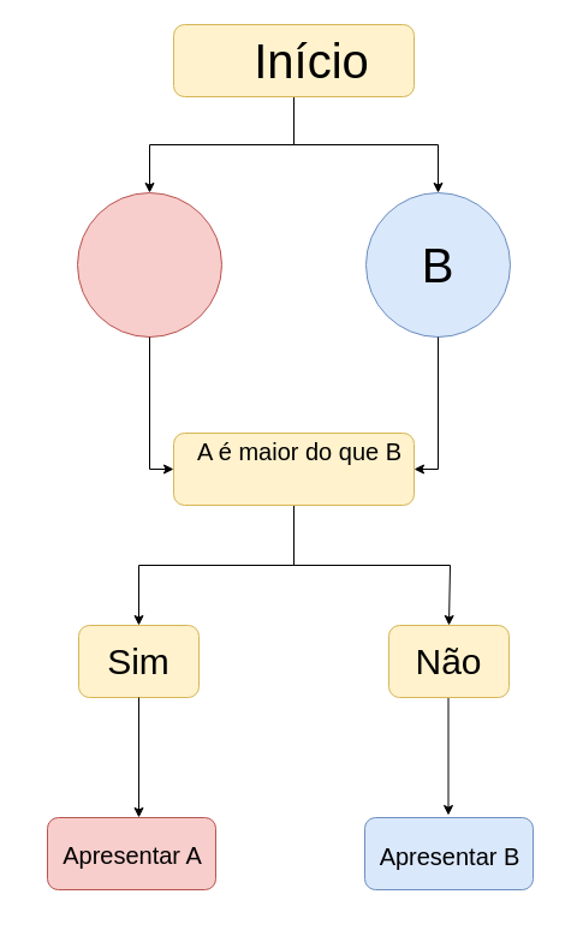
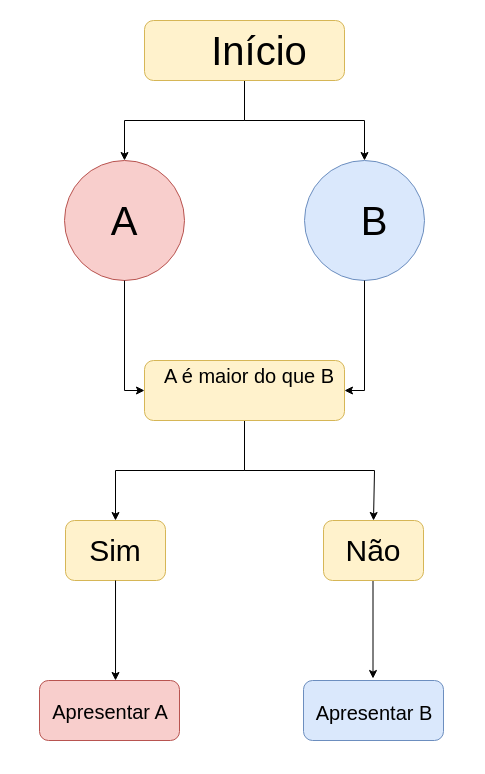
  <mxCell id="0" />
  <mxCell id="1" parent="0" />
  <mxCell id="2" value="" style="rounded=1;whiteSpace=wrap;html=1;fontSize=20;fillColor=#dae8fc;strokeColor=#6c8ebf;" vertex="1" parent="1"><mxGeometry x="303" y="680" width="140" height="60" as="geometry" /></mxCell>
  <mxCell id="3" value="" style="group;fontSize=20;" vertex="1" connectable="0" parent="1"><mxGeometry x="284.5" y="618" width="155" height="120" as="geometry" /></mxCell>
  <mxCell id="4" value="&lt;font style=&quot;font-size: 20px&quot;&gt;Apresentar B&lt;br&gt;&lt;/font&gt;" style="text;html=1;align=center;verticalAlign=middle;whiteSpace=wrap;rounded=0;fontSize=40;" vertex="1" parent="3"><mxGeometry x="23" y="60" width="132" height="54" as="geometry" /></mxCell>
  <mxCell id="5" style="edgeStyle=orthogonalEdgeStyle;rounded=0;orthogonalLoop=1;jettySize=auto;html=1;entryX=0.538;entryY=0.214;entryDx=0;entryDy=0;entryPerimeter=0;fontSize=20;" edge="1" parent="3"><mxGeometry relative="1" as="geometry"><mxPoint x="87.996" y="-39.98" as="sourcePoint" /><mxPoint x="87.996" y="59.996" as="targetPoint" /></mxGeometry></mxCell>
  <mxCell id="6" value="" style="rounded=1;whiteSpace=wrap;html=1;fontSize=20;fillColor=#f8cecc;strokeColor=#b85450;" vertex="1" parent="1"><mxGeometry x="39" y="680" width="140" height="60" as="geometry" /></mxCell>
  <mxCell id="7" value="" style="group" vertex="1" connectable="0" parent="1"><mxGeometry x="304" y="160" width="120" height="120" as="geometry" /></mxCell>
  <mxCell id="8" value="" style="ellipse;whiteSpace=wrap;html=1;aspect=fixed;fillColor=#dae8fc;strokeColor=#6c8ebf;" vertex="1" parent="7"><mxGeometry width="120" height="120" as="geometry" /></mxCell>
- <mxCell id="9" value="B" style="text;html=1;align=center;verticalAlign=middle;whiteSpace=wrap;rounded=0;fontSize=40;" vertex="1" parent="7"><mxGeometry x="18" y="18" width="84" height="84" as="geometry" /></mxCell>
+ <mxCell id="9" value="B" style="text;html=1;align=center;verticalAlign=middle;whiteSpace=wrap;rounded=0;fontSize=40;" vertex="1" parent="7"><mxGeometry x="28" y="18" width="84" height="84" as="geometry" /></mxCell>
  <mxCell id="10" value="" style="group" vertex="1" connectable="0" parent="1"><mxGeometry x="64" y="160" width="120" height="120" as="geometry" /></mxCell>
  <mxCell id="11" value="" style="ellipse;whiteSpace=wrap;html=1;aspect=fixed;fillColor=#f8cecc;strokeColor=#b85450;" vertex="1" parent="10"><mxGeometry width="120" height="120" as="geometry" /></mxCell>
+ <mxCell id="12" value="A" style="text;html=1;align=center;verticalAlign=middle;whiteSpace=wrap;rounded=0;fontSize=40;" vertex="1" parent="10"><mxGeometry x="18" y="18" width="84" height="84" as="geometry" /></mxCell>
  <mxCell id="13" style="edgeStyle=orthogonalEdgeStyle;rounded=0;orthogonalLoop=1;jettySize=auto;html=1;entryX=0.5;entryY=0;entryDx=0;entryDy=0;fontSize=40;" edge="1" parent="1" source="15" target="11"><mxGeometry relative="1" as="geometry" /></mxCell>
  <mxCell id="14" style="edgeStyle=orthogonalEdgeStyle;rounded=0;orthogonalLoop=1;jettySize=auto;html=1;entryX=0.5;entryY=0;entryDx=0;entryDy=0;fontSize=40;" edge="1" parent="1" source="15" target="8"><mxGeometry relative="1" as="geometry" /></mxCell>
  <mxCell id="15" value="" style="rounded=1;whiteSpace=wrap;html=1;fontSize=40;fillColor=#fff2cc;strokeColor=#d6b656;" vertex="1" parent="1"><mxGeometry x="144" y="20" width="200" height="60" as="geometry" /></mxCell>
  <mxCell id="16" value="Início" style="text;html=1;strokeColor=none;fillColor=none;align=center;verticalAlign=middle;whiteSpace=wrap;rounded=0;fontSize=40;" vertex="1" parent="1"><mxGeometry x="224" y="40" width="70" height="20" as="geometry" /></mxCell>
  <mxCell id="17" style="edgeStyle=orthogonalEdgeStyle;rounded=0;orthogonalLoop=1;jettySize=auto;html=1;fontSize=20;entryX=0.5;entryY=0;entryDx=0;entryDy=0;" edge="1" parent="1" source="19" target="25"><mxGeometry relative="1" as="geometry"><mxPoint x="164" y="520" as="targetPoint" /></mxGeometry></mxCell>
  <mxCell id="18" style="edgeStyle=orthogonalEdgeStyle;rounded=0;orthogonalLoop=1;jettySize=auto;html=1;fontSize=20;entryX=0.5;entryY=0;entryDx=0;entryDy=0;" edge="1" parent="1" source="19" target="29"><mxGeometry relative="1" as="geometry"><mxPoint x="324" y="520" as="targetPoint" /><Array as="points"><mxPoint x="244" y="470" /><mxPoint x="374" y="470" /></Array></mxGeometry></mxCell>
  <mxCell id="19" value="" style="rounded=1;whiteSpace=wrap;html=1;fontSize=40;fillColor=#fff2cc;strokeColor=#d6b656;" vertex="1" parent="1"><mxGeometry x="144" y="360" width="200" height="60" as="geometry" /></mxCell>
  <mxCell id="20" value="A é maior do que B" style="text;html=1;strokeColor=none;fillColor=none;align=center;verticalAlign=middle;whiteSpace=wrap;rounded=0;fontSize=20;spacing=2;" vertex="1" parent="1"><mxGeometry x="159" y="365" width="180" height="20" as="geometry" /></mxCell>
  <mxCell id="21" style="edgeStyle=orthogonalEdgeStyle;rounded=0;orthogonalLoop=1;jettySize=auto;html=1;fontSize=20;entryX=0;entryY=0.5;entryDx=0;entryDy=0;" edge="1" parent="1" source="11" target="19"><mxGeometry relative="1" as="geometry"><mxPoint x="84" y="370" as="targetPoint" /></mxGeometry></mxCell>
  <mxCell id="22" style="edgeStyle=orthogonalEdgeStyle;rounded=0;orthogonalLoop=1;jettySize=auto;html=1;entryX=1;entryY=0.5;entryDx=0;entryDy=0;fontSize=20;" edge="1" parent="1" source="8" target="19"><mxGeometry relative="1" as="geometry" /></mxCell>
  <mxCell id="23" value="" style="group" vertex="1" connectable="0" parent="1"><mxGeometry x="20" y="520" width="180" height="60" as="geometry" /></mxCell>
  <mxCell id="24" value="" style="group" vertex="1" connectable="0" parent="23"><mxGeometry width="180" height="60" as="geometry" /></mxCell>
  <mxCell id="25" value="" style="rounded=1;whiteSpace=wrap;html=1;fontSize=40;fillColor=#fff2cc;strokeColor=#d6b656;" vertex="1" parent="24"><mxGeometry x="45" width="100" height="60" as="geometry" /></mxCell>
  <mxCell id="26" value="Sim" style="text;html=1;strokeColor=none;fillColor=none;align=center;verticalAlign=middle;whiteSpace=wrap;rounded=0;fontSize=30;spacing=2;" vertex="1" parent="24"><mxGeometry x="5" y="20" width="180" height="20" as="geometry" /></mxCell>
  <mxCell id="27" value="" style="group" vertex="1" connectable="0" parent="1"><mxGeometry x="283" y="520" width="180" height="60" as="geometry" /></mxCell>
  <mxCell id="28" value="" style="group" vertex="1" connectable="0" parent="27"><mxGeometry width="180" height="60" as="geometry" /></mxCell>
  <mxCell id="29" value="" style="rounded=1;whiteSpace=wrap;html=1;fontSize=40;fillColor=#fff2cc;strokeColor=#d6b656;" vertex="1" parent="28"><mxGeometry x="40" width="100" height="60" as="geometry" /></mxCell>
  <mxCell id="30" value="Não" style="text;html=1;strokeColor=none;fillColor=none;align=center;verticalAlign=middle;whiteSpace=wrap;rounded=0;fontSize=30;spacing=2;" vertex="1" parent="28"><mxGeometry y="20" width="180" height="20" as="geometry" /></mxCell>
  <mxCell id="31" value="" style="group;fontSize=20;" vertex="1" connectable="0" parent="1"><mxGeometry x="21" y="632" width="150" height="120" as="geometry" /></mxCell>
  <mxCell id="32" value="&lt;font style=&quot;font-size: 20px&quot;&gt;Apresentar A&lt;/font&gt;" style="text;html=1;align=center;verticalAlign=middle;whiteSpace=wrap;rounded=0;fontSize=40;" vertex="1" parent="31"><mxGeometry x="23" y="30" width="132" height="84" as="geometry" /></mxCell>
  <mxCell id="33" style="edgeStyle=orthogonalEdgeStyle;rounded=0;orthogonalLoop=1;jettySize=auto;html=1;entryX=0.538;entryY=0.214;entryDx=0;entryDy=0;entryPerimeter=0;fontSize=20;" edge="1" parent="1" source="25" target="32"><mxGeometry relative="1" as="geometry" /></mxCell>
